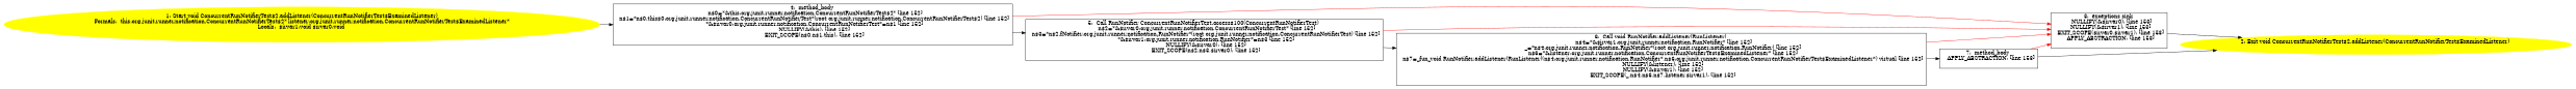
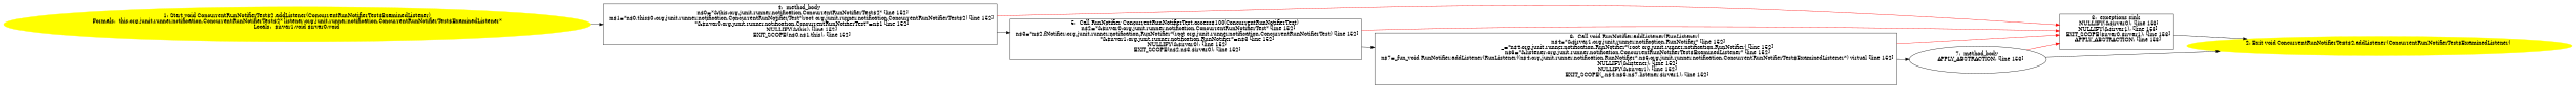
  digraph {
    rankdir=LR
    node [shape=box]
    n1 [color=yellow label="1: Start void ConcurrentRunNotifierTest$2.addListener(ConcurrentRunNotifierTest$ExaminedListener)\nFormals:  this:org.junit.runner.notification.ConcurrentRunNotifierTest$2* listener:org.junit.runner.notification.ConcurrentRunNotifierTest$ExaminedListener*\nLocals:  $irvar1:void $irvar0:void \n  " style=filled shape=""]
    n2 [label="4:  method_body \n   n$0=*&this:org.junit.runner.notification.ConcurrentRunNotifierTest$2* [line 152]\n  n$1=*n$0.this$0:org.junit.runner.notification.ConcurrentRunNotifierTest*(root org.junit.runner.notification.ConcurrentRunNotifierTest$2) [line 152]\n  *&$irvar0:org.junit.runner.notification.ConcurrentRunNotifierTest*=n$1 [line 152]\n  NULLIFY(&this); [line 152]\n  EXIT_SCOPE(n$0,n$1,this); [line 152]\n "]
    n3 [label="3:  exceptions sink \n   NULLIFY(&$irvar0); [line 153]\n  NULLIFY(&$irvar1); [line 153]\n  EXIT_SCOPE($irvar0,$irvar1); [line 153]\n  APPLY_ABSTRACTION; [line 153]\n "]
    n4 [label="5:  Call RunNotifier ConcurrentRunNotifierTest.access$100(ConcurrentRunNotifierTest) \n   n$2=*&$irvar0:org.junit.runner.notification.ConcurrentRunNotifierTest* [line 152]\n  n$3=*n$2.fNotifier:org.junit.runner.notification.RunNotifier*(root org.junit.runner.notification.ConcurrentRunNotifierTest) [line 152]\n  *&$irvar1:org.junit.runner.notification.RunNotifier*=n$3 [line 152]\n  NULLIFY(&$irvar0); [line 152]\n  EXIT_SCOPE(n$2,n$3,$irvar0); [line 152]\n "]
    n5 [color=yellow label="2: Exit void ConcurrentRunNotifierTest$2.addListener(ConcurrentRunNotifierTest$ExaminedListener) \n  " style=filled shape=""]
    n6 [label="6:  Call void RunNotifier.addListener(RunListener) \n   n$4=*&$irvar1:org.junit.runner.notification.RunNotifier* [line 152]\n  _=*n$4:org.junit.runner.notification.RunNotifier*(root org.junit.runner.notification.RunNotifier) [line 152]\n  n$6=*&listener:org.junit.runner.notification.ConcurrentRunNotifierTest$ExaminedListener* [line 152]\n  n$7=_fun_void RunNotifier.addListener(RunListener)(n$4:org.junit.runner.notification.RunNotifier*,n$6:org.junit.runner.notification.ConcurrentRunNotifierTest$ExaminedListener*) virtual [line 152]\n  NULLIFY(&listener); [line 152]\n  NULLIFY(&$irvar1); [line 152]\n  EXIT_SCOPE(_,n$4,n$6,n$7,listener,$irvar1); [line 152]\n "]
-   n7 [label="7:  method_body \n   APPLY_ABSTRACTION; [line 153]\n "]
+   n7 [label="7:  method_body \n   APPLY_ABSTRACTION; [line 153]\n " shape=ellipse]
    n1 -> n2
    n2 -> n3 [color=red]
    n2 -> n4
    n3 -> n5
    n4 -> n3 [color=red]
    n4 -> n6
    n6 -> n3 [color=red]
    n6 -> n7
    n7 -> n3 [color=red]
    n7 -> n5
  }
